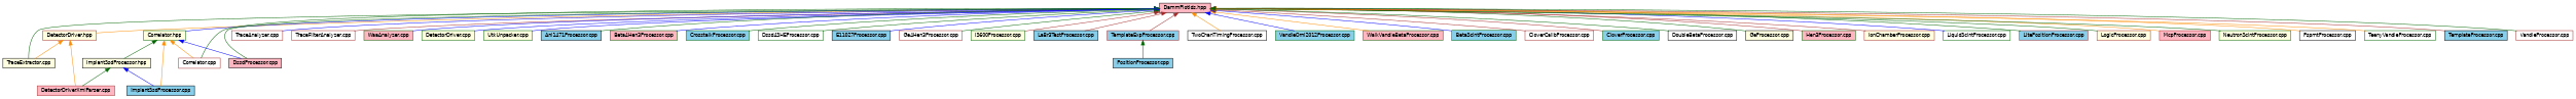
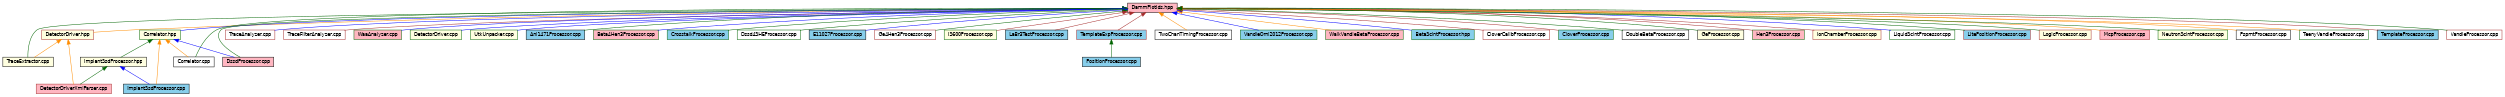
  digraph {
    node [color=darkgreen fillcolor=white fontname=Helvetica fontsize=10 shape=record style=filled]
    edge [color=darkgreen dir=back fontname=Helvetica fontsize=10 labelfontname=Helvetica labelfontsize=10 style=solid]
    n1 [color=black fillcolor=lightpink fontcolor=black height=0.2 label="DammPlotIds.hpp" width=0.4]
    n2 [color=brown fillcolor=lightyellow height=0.2 label="DetectorDriver.hpp" width=0.4]
    n3 [color=black fillcolor=lightyellow height=0.2 label="TraceExtractor.cpp" width=0.4]
    n4 [color=brown height=0.2 label="TraceAnalyzer.cpp" width=0.4]
    n5 [color=brown height=0.2 label="TraceFilterAnalyzer.cpp" width=0.4]
    n6 [fillcolor=lightpink height=0.2 label="WaaAnalyzer.cpp" width=0.4]
    n7 [fillcolor=lightyellow height=0.2 label="Correlator.hpp" width=0.4]
-   n8 [color=brown height=0.2 label="Correlator.cpp" width=0.4]
+   n8 [color=black height=0.2 label="Correlator.cpp" width=0.4]
    n9 [color=black fillcolor=lightpink height=0.2 label="DssdProcessor.cpp" width=0.4]
    n10 [fillcolor=lightyellow height=0.2 label="DetectorDriver.cpp" width=0.4]
    n11 [fillcolor=lightyellow height=0.2 label="UtkUnpacker.cpp" width=0.4]
    n12 [color=black fillcolor=skyblue height=0.2 label="Anl1471Processor.cpp" width=0.4]
    n13 [fillcolor=lightpink height=0.2 label="Beta4Hen3Processor.cpp" width=0.4]
    n14 [fillcolor=skyblue height=0.2 label="CrosstalkProcessor.cpp" width=0.4]
    n15 [height=0.2 label="Dssd4SHEProcessor.cpp" width=0.4]
    n16 [color=black fillcolor=skyblue height=0.2 label="E11027Processor.cpp" width=0.4]
    n17 [color=brown height=0.2 label="Ge4Hen3Processor.cpp" width=0.4]
    n18 [fillcolor=lightyellow height=0.2 label="IS600Processor.cpp" width=0.4]
    n19 [color=black fillcolor=skyblue height=0.2 label="LaBr3TestProcessor.cpp" width=0.4]
    n20 [color=brown fillcolor=skyblue height=0.2 label="TemplateExpProcessor.cpp" width=0.4]
    n21 [color=black height=0.2 label="TwoChanTimingProcessor.cpp" width=0.4]
    n22 [fillcolor=skyblue height=0.2 label="VandleOrnl2012Processor.cpp" width=0.4]
    n23 [fillcolor=lightpink height=0.2 label="WalkVandleBetaProcessor.cpp" width=0.4]
-   n24 [fillcolor=skyblue height=0.2 label="BetaScintProcessor.cpp" width=0.4]
+   n24 [fillcolor=skyblue height=0.2 label="BetaScintProcessor.hpp" width=0.4]
    n25 [color=brown height=0.2 label="CloverCalibProcessor.cpp" width=0.4]
    n26 [fillcolor=skyblue height=0.2 label="CloverProcessor.cpp" width=0.4]
    n27 [color=black height=0.2 label="DoubleBetaProcessor.cpp" width=0.4]
    n28 [color=black fillcolor=lightyellow height=0.2 label="GeProcessor.cpp" width=0.4]
    n29 [fillcolor=lightpink height=0.2 label="Hen3Processor.cpp" width=0.4]
    n30 [color=brown fillcolor=lightyellow height=0.2 label="IonChamberProcessor.cpp" width=0.4]
    n31 [height=0.2 label="LiquidScintProcessor.cpp" width=0.4]
    n32 [color=brown fillcolor=skyblue height=0.2 label="LitePositionProcessor.cpp" width=0.4]
    n33 [color=brown fillcolor=lightyellow height=0.2 label="LogicProcessor.cpp" width=0.4]
    n34 [color=brown fillcolor=lightpink height=0.2 label="McpProcessor.cpp" width=0.4]
    n35 [fillcolor=lightyellow height=0.2 label="NeutronScintProcessor.cpp" width=0.4]
    n36 [color=black height=0.2 label="PspmtProcessor.cpp" width=0.4]
    n37 [height=0.2 label="TeenyVandleProcessor.cpp" width=0.4]
    n38 [color=black fillcolor=skyblue height=0.2 label="TemplateProcessor.cpp" width=0.4]
    n39 [color=brown height=0.2 label="VandleProcessor.cpp" width=0.4]
    n40 [color=brown fillcolor=lightpink height=0.2 label="DetectorDriverXmlParser.cpp" width=0.4]
    n41 [color=black fillcolor=lightyellow height=0.2 label="ImplantSsdProcessor.hpp" width=0.4]
    n42 [color=black fillcolor=skyblue height=0.2 label="ImplantSsdProcessor.cpp" width=0.4]
    n43 [color=black fillcolor=skyblue height=0.2 label="PositionProcessor.cpp" width=0.4]
    n1 -> n2 [color=darkorange]
    n1 -> n3
    n1 -> n4 [color=blue]
    n1 -> n5 [color=brown]
    n1 -> n6 [color=blue]
    n1 -> n7 [color=blue]
    n1 -> n8
    n1 -> n9
    n1 -> n10 [color=blue]
    n1 -> n11 [color=blue]
    n1 -> n12
    n1 -> n13 [color=blue]
    n1 -> n14
    n1 -> n15
    n1 -> n16 [color=blue]
    n1 -> n17
    n1 -> n18 [color=brown]
    n1 -> n19 [color=brown]
    n1 -> n20 [color=brown]
    n1 -> n21 [color=darkorange]
    n1 -> n22 [color=blue]
    n1 -> n23 [color=darkorange]
    n1 -> n24 [color=blue]
    n1 -> n25 [color=brown]
    n1 -> n26 [color=brown]
    n1 -> n27
    n1 -> n28
    n1 -> n29 [color=brown]
    n1 -> n30 [color=brown]
    n1 -> n31 [color=blue]
    n1 -> n32
    n1 -> n33
    n1 -> n34 [color=darkorange]
    n1 -> n35
    n1 -> n36 [color=darkorange]
    n1 -> n37 [color=darkorange]
    n1 -> n38 [color=brown]
    n1 -> n39
    n2 -> n3 [color=darkorange]
    n2 -> n40 [color=darkorange]
    n7 -> n8 [color=darkorange]
    n7 -> n9 [color=blue]
    n7 -> n41
    n7 -> n42 [color=darkorange]
    n20 -> n43
    n41 -> n40
    n41 -> n42 [color=blue]
  }
